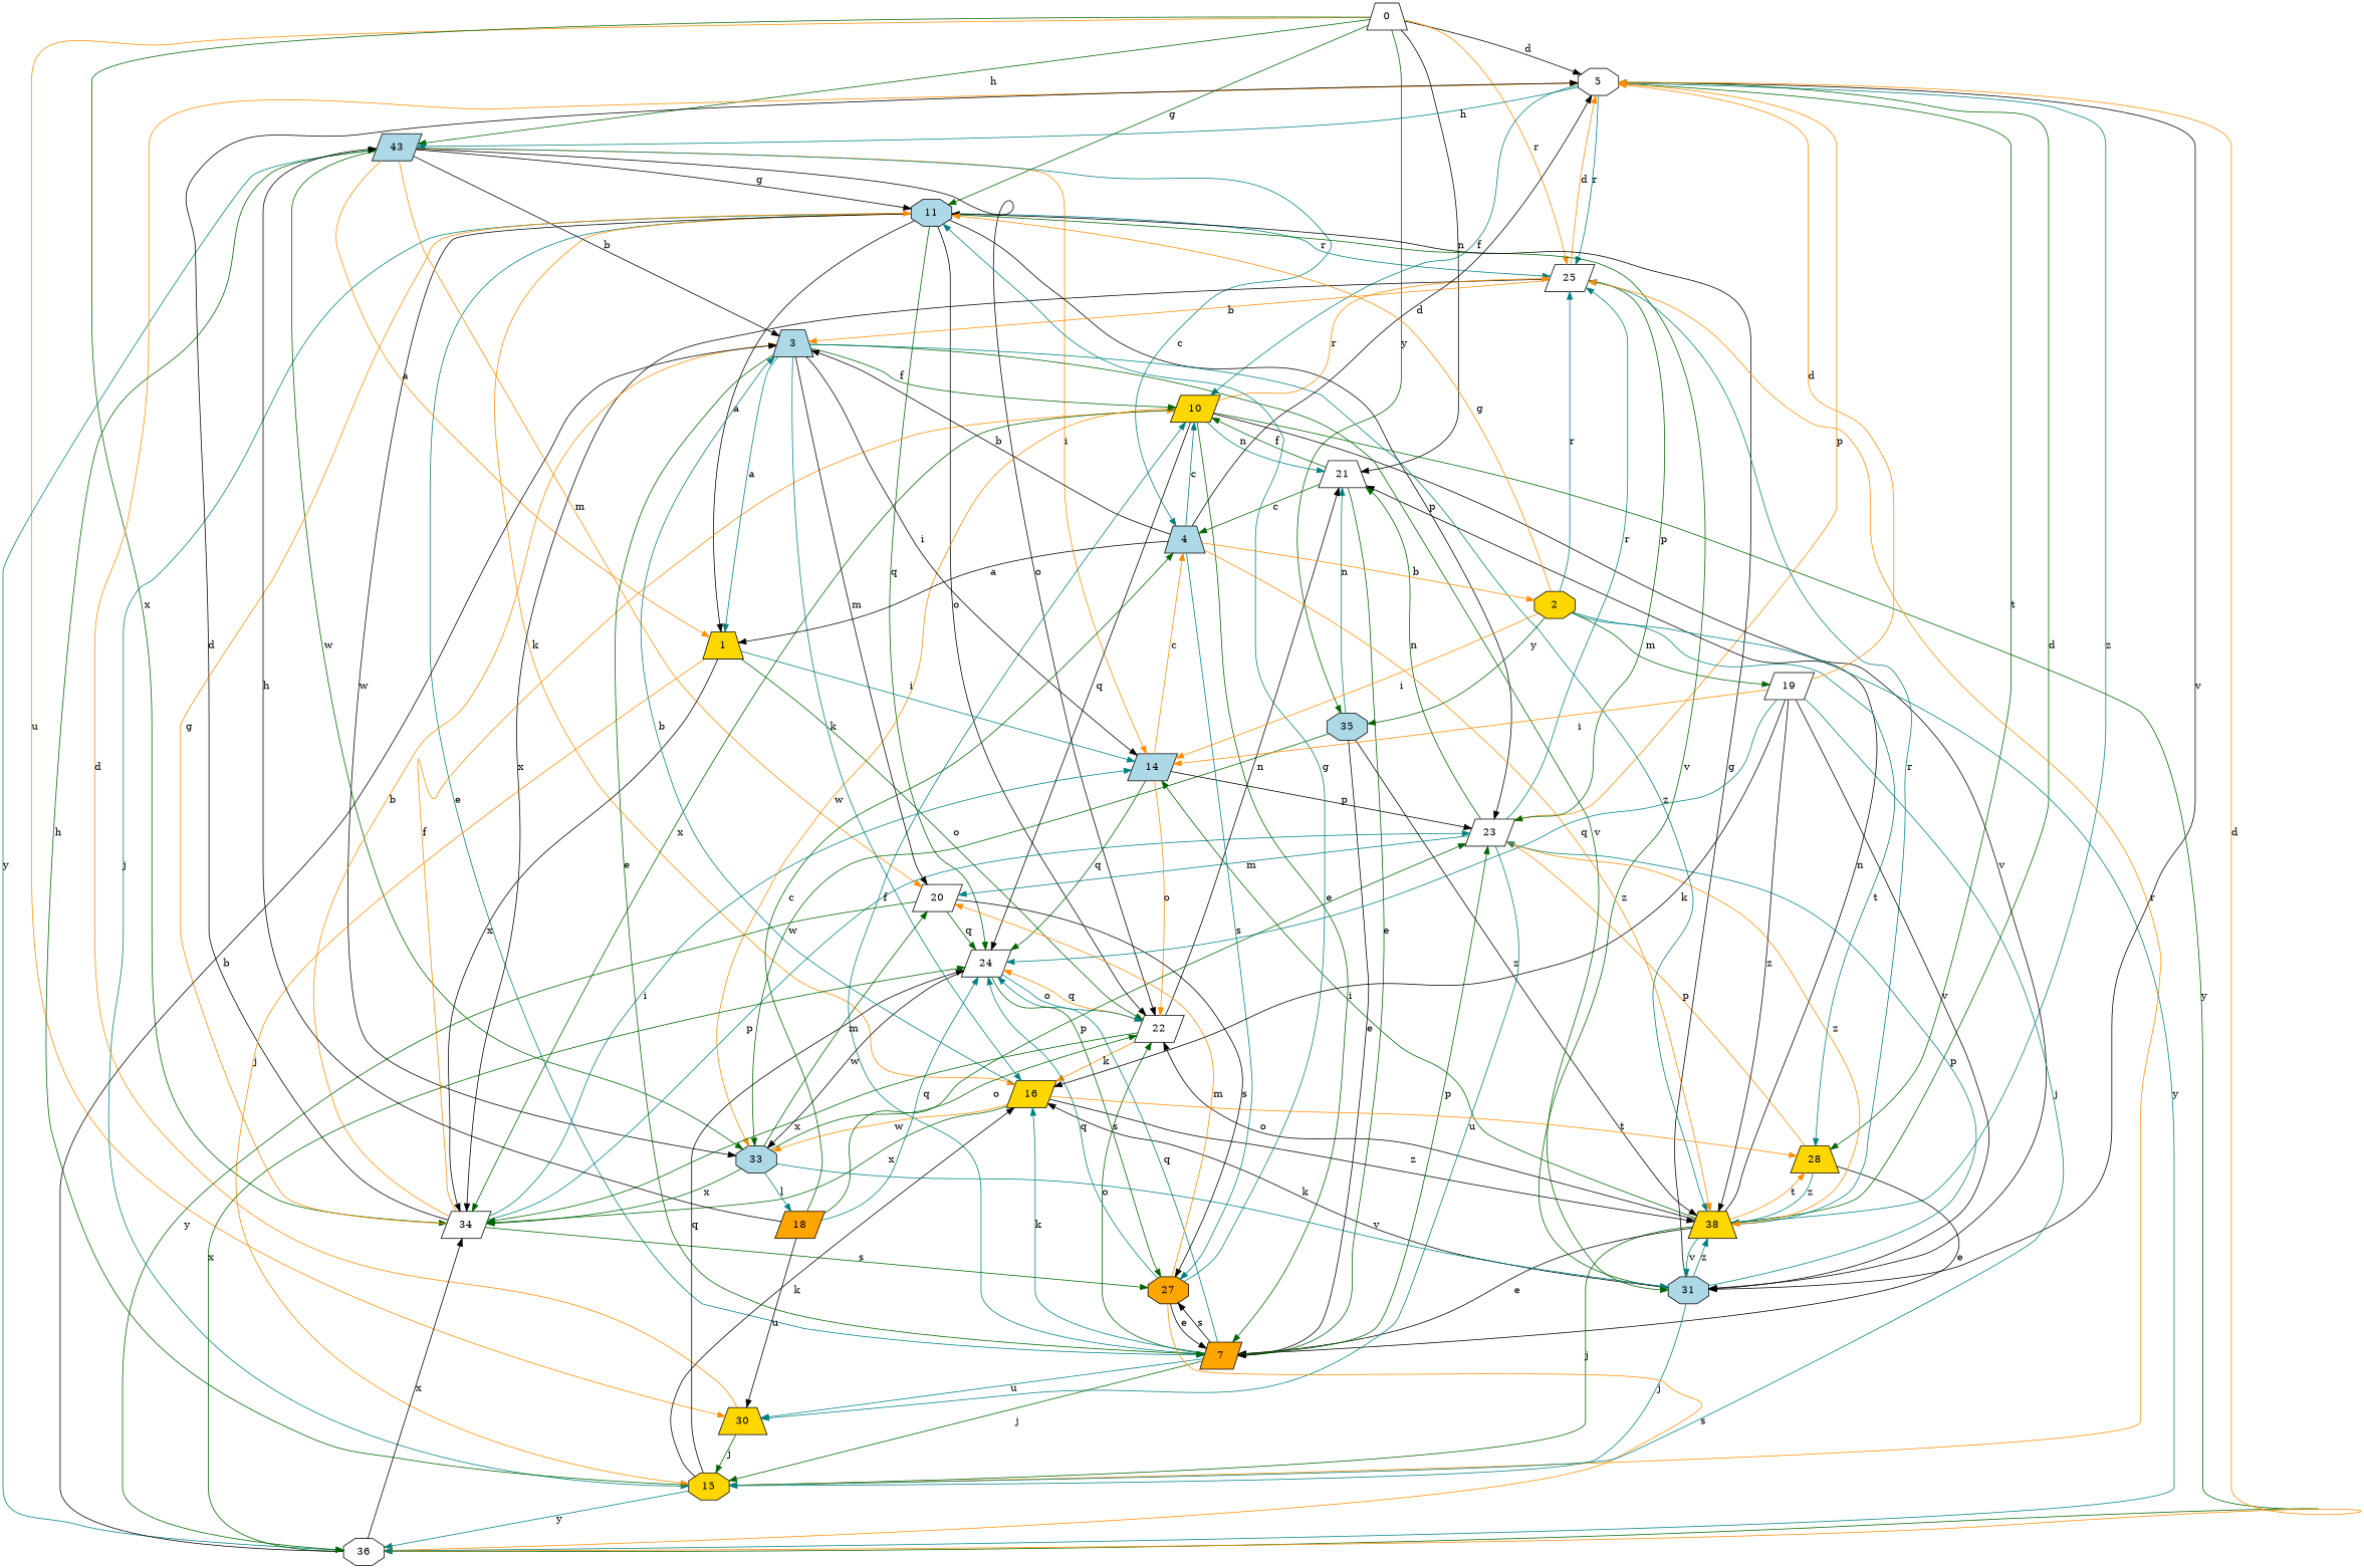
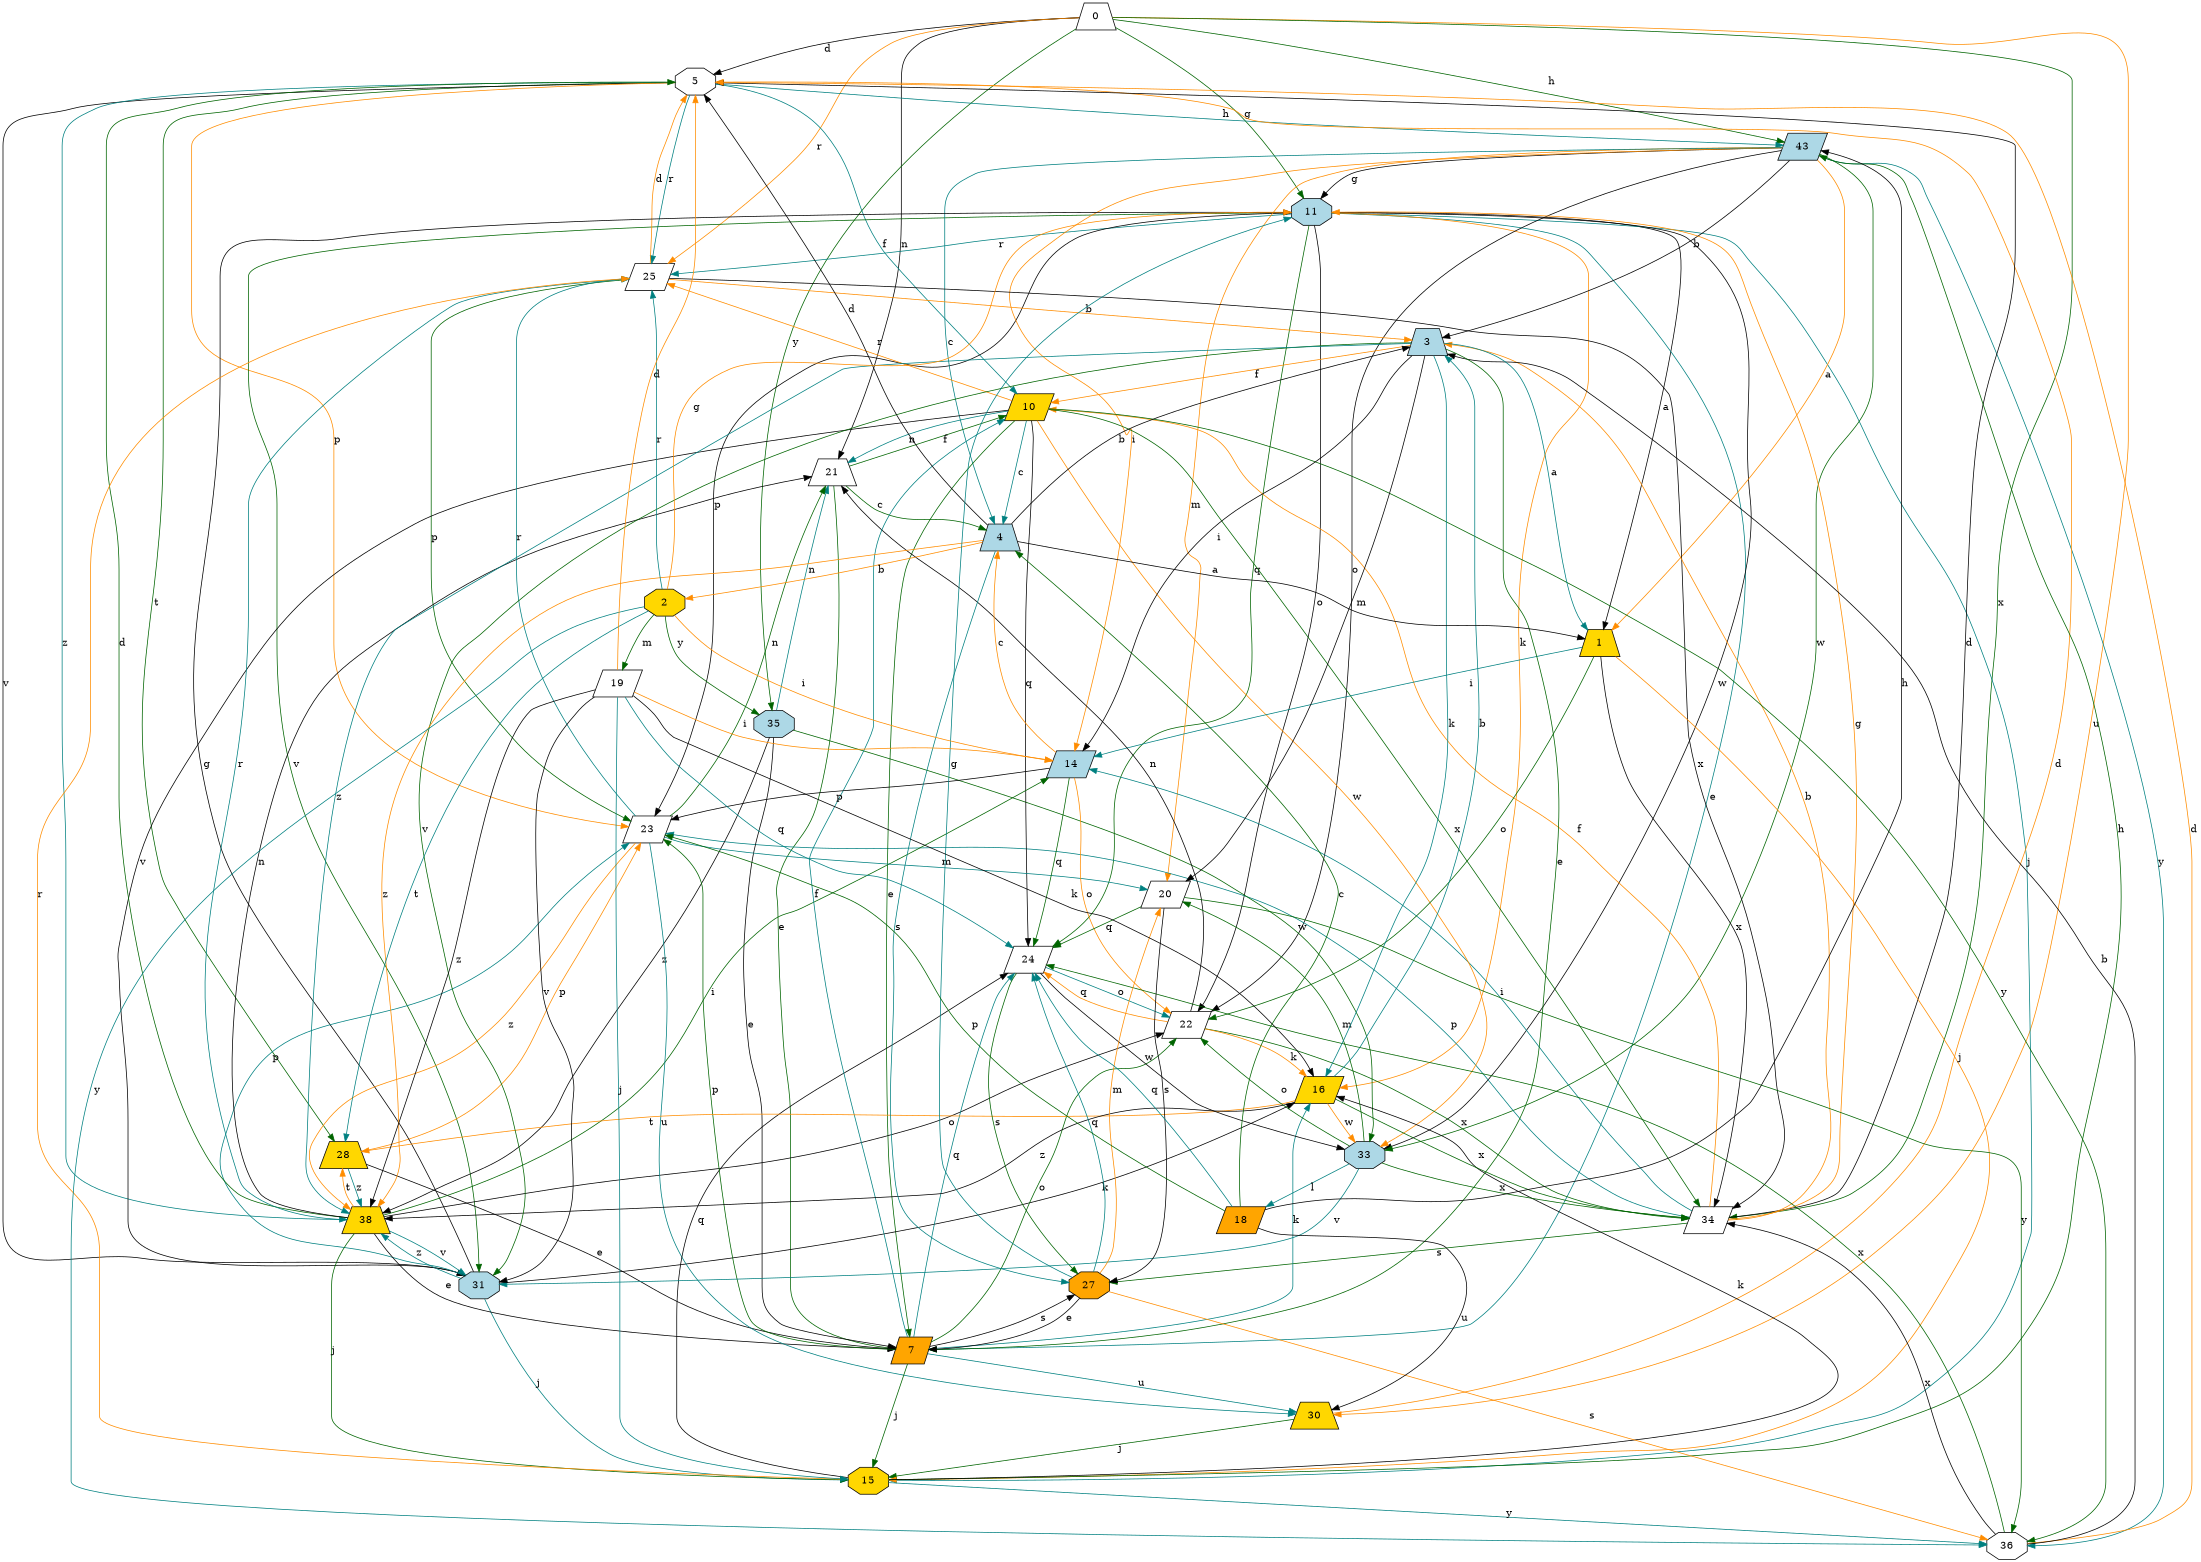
  strict digraph {
    node [fillcolor=white shape=parallelogram style=filled]
    edge [color=teal]
    0 [shape=trapezium]
    5 [shape=octagon]
    11 [fillcolor=lightblue shape=octagon]
    n4 [fillcolor=lightblue label=43]
    21 [shape=trapezium]
    25
    30 [fillcolor=gold shape=trapezium]
    34
    35 [fillcolor=lightblue shape=octagon]
    28 [fillcolor=gold shape=trapezium]
    10 [fillcolor=gold]
    31 [fillcolor=lightblue shape=octagon]
    38 [fillcolor=gold shape=trapezium]
    23
    1 [fillcolor=gold shape=trapezium]
    15 [fillcolor=gold shape=octagon]
    22
    7 [fillcolor=orange]
    16 [fillcolor=gold]
    24
    33 [fillcolor=lightblue shape=octagon]
    14 [fillcolor=lightblue]
    36 [shape=octagon]
    3 [fillcolor=lightblue shape=trapezium]
    20
    4 [fillcolor=lightblue shape=trapezium]
    27 [fillcolor=orange shape=octagon]
    2 [fillcolor=gold shape=octagon]
    19
    18 [fillcolor=orange]
    0 -> 5 [color=black label=d]
    0 -> 11 [color=darkgreen label=g]
    0 -> n4 [color=darkgreen label=h]
    0 -> 21 [color=black label=n]
    0 -> 25 [color=darkorange label=r]
    0 -> 30 [color=darkorange label=u]
    0 -> 34 [color=darkgreen label=x]
    0 -> 35 [color=darkgreen label=y]
    5 -> n4 [label=h]
    5 -> 25 [label=r]
    5 -> 28 [color=darkgreen label=t]
    5 -> 10 [label=f]
    5 -> 31 [color=black label=v]
    5 -> 38 [label=z]
    5 -> 23 [color=darkorange label=p]
    11 -> 25 [label=r]
    11 -> 31 [color=darkgreen label=v]
    11 -> 23 [color=black label=p]
    11 -> 1 [color=black label=a]
    11 -> 15 [label=j]
    11 -> 22 [color=black label=o]
    11 -> 7 [label=e]
    11 -> 16 [color=darkorange label=k]
    11 -> 24 [color=darkgreen label=q]
    11 -> 33 [color=black label=w]
    n4 -> 11 [color=black label=g]
    n4 -> 1 [color=darkorange label=a]
    n4 -> 22 [color=black label=o]
    n4 -> 33 [color=darkgreen label=w]
    n4 -> 14 [color=darkorange label=i]
    n4 -> 36 [label=y]
    n4 -> 3 [color=black label=b]
    n4 -> 20 [color=darkorange label=m]
    n4 -> 4 [label=c]
    21 -> 10 [color=darkgreen label=f]
    21 -> 7 [color=darkgreen label=e]
    21 -> 4 [color=darkgreen label=c]
    25 -> 5 [color=darkorange label=d]
    25 -> 34 [color=black label=x]
    25 -> 23 [color=darkgreen label=p]
    25 -> 3 [color=darkorange label=b]
    30 -> 5 [color=darkorange label=d]
    30 -> 15 [color=darkgreen label=j]
    34 -> 5 [color=black label=d]
    34 -> 11 [color=darkorange label=g]
    34 -> 10 [color=darkorange label=f]
    34 -> 23 [label=p]
    34 -> 14 [label=i]
    34 -> 3 [color=darkorange label=b]
    34 -> 27 [color=darkgreen label=s]
    35 -> 21 [label=n]
    35 -> 38 [color=black label=z]
    35 -> 7 [color=black label=e]
    35 -> 33 [color=darkgreen label=w]
    28 -> 38 [label=z]
    28 -> 23 [color=darkorange label=p]
    28 -> 7 [color=black label=e]
    10 -> 21 [label=n]
    10 -> 25 [color=darkorange label=r]
    10 -> 34 [color=darkgreen label=x]
    10 -> 31 [color=black label=v]
    10 -> 7 [color=darkgreen label=e]
    10 -> 24 [color=black label=q]
    10 -> 33 [color=darkorange label=w]
    10 -> 36 [color=darkgreen label=y]
-   4 -> 10 [label=c]
+   10 -> 4 [label=c]
    31 -> 11 [color=black label=g]
    31 -> 38 [label=z]
    31 -> 23 [label=p]
    31 -> 15 [label=j]
    31 -> 16 [color=black label=k]
    38 -> 5 [color=darkgreen label=d]
    38 -> 21 [color=black label=n]
    38 -> 25 [label=r]
    38 -> 28 [color=darkorange label=t]
    38 -> 31 [label=v]
    38 -> 15 [color=darkgreen label=j]
    38 -> 22 [color=black label=o]
    38 -> 7 [color=black label=e]
    38 -> 14 [color=darkgreen label=i]
    23 -> 21 [color=darkgreen label=n]
    23 -> 25 [label=r]
    23 -> 30 [label=u]
    23 -> 38 [color=darkorange label=z]
    23 -> 20 [label=m]
    1 -> 34 [color=black label=x]
    1 -> 15 [color=darkorange label=j]
    1 -> 22 [color=darkgreen label=o]
    1 -> 14 [label=i]
    15 -> n4 [color=darkgreen label=h]
    15 -> 25 [color=darkorange label=r]
    15 -> 16 [color=black label=k]
    15 -> 24 [color=black label=q]
    15 -> 36 [label=y]
    22 -> 21 [color=black label=n]
    22 -> 34 [color=darkgreen label=x]
    22 -> 16 [color=darkorange label=k]
    22 -> 24 [color=darkorange label=q]
    7 -> 30 [label=u]
    7 -> 10 [label=f]
    7 -> 23 [color=darkgreen label=p]
    7 -> 15 [color=darkgreen label=j]
    7 -> 22 [color=darkgreen label=o]
    7 -> 16 [label=k]
    7 -> 24 [label=q]
    7 -> 27 [color=black label=s]
    16 -> 34 [color=darkgreen label=x]
    16 -> 28 [color=darkorange label=t]
    16 -> 38 [color=black label=z]
    16 -> 33 [color=darkorange label=w]
    16 -> 3 [label=b]
    24 -> 22 [label=o]
    24 -> 33 [color=black label=w]
    24 -> 27 [color=darkgreen label=s]
    33 -> 34 [color=darkgreen label=x]
    33 -> 31 [label=v]
    33 -> 22 [color=darkgreen label=o]
    33 -> 20 [color=darkgreen label=m]
    33 -> 18 [label=l]
    14 -> 23 [color=black label=p]
    14 -> 22 [color=darkorange label=o]
    14 -> 24 [color=darkgreen label=q]
    14 -> 4 [color=darkorange label=c]
    36 -> 5 [color=darkorange label=d]
    36 -> 34 [color=black label=x]
    36 -> 24 [color=darkgreen label=x]
    36 -> 3 [color=black label=b]
-   3 -> 10 [color=darkgreen label=f]
+   3 -> 10 [color=darkorange label=f]
    3 -> 31 [color=darkgreen label=v]
    3 -> 38 [label=z]
    3 -> 1 [label=a]
    3 -> 7 [color=darkgreen label=e]
    3 -> 16 [label=k]
    3 -> 14 [color=black label=i]
    3 -> 20 [color=black label=m]
    20 -> 24 [color=darkgreen label=q]
    20 -> 36 [color=darkgreen label=y]
    20 -> 27 [color=black label=s]
    4 -> 5 [color=black label=d]
    4 -> 38 [color=darkorange label=z]
    4 -> 1 [color=black label=a]
    4 -> 3 [color=black label=b]
    4 -> 27 [label=s]
    4 -> 2 [color=darkorange label=b]
    27 -> 11 [label=g]
    27 -> 7 [color=black label=e]
    27 -> 24 [label=q]
    27 -> 36 [color=darkorange label=s]
    27 -> 20 [color=darkorange label=m]
    2 -> 11 [color=darkorange label=g]
    2 -> 25 [label=r]
    2 -> 35 [color=darkgreen label=y]
    2 -> 28 [label=t]
    2 -> 14 [color=darkorange label=i]
    2 -> 36 [label=y]
    2 -> 19 [color=darkgreen label=m]
    19 -> 5 [color=darkorange label=d]
    19 -> 31 [color=black label=v]
    19 -> 38 [color=black label=z]
    19 -> 15 [label=j]
    19 -> 16 [color=black label=k]
    19 -> 24 [label=q]
    19 -> 14 [color=darkorange label=i]
    18 -> n4 [color=black label=h]
    18 -> 30 [color=black label=u]
    18 -> 23 [color=darkgreen label=p]
    18 -> 24 [label=q]
    18 -> 4 [color=darkgreen label=c]
  }
